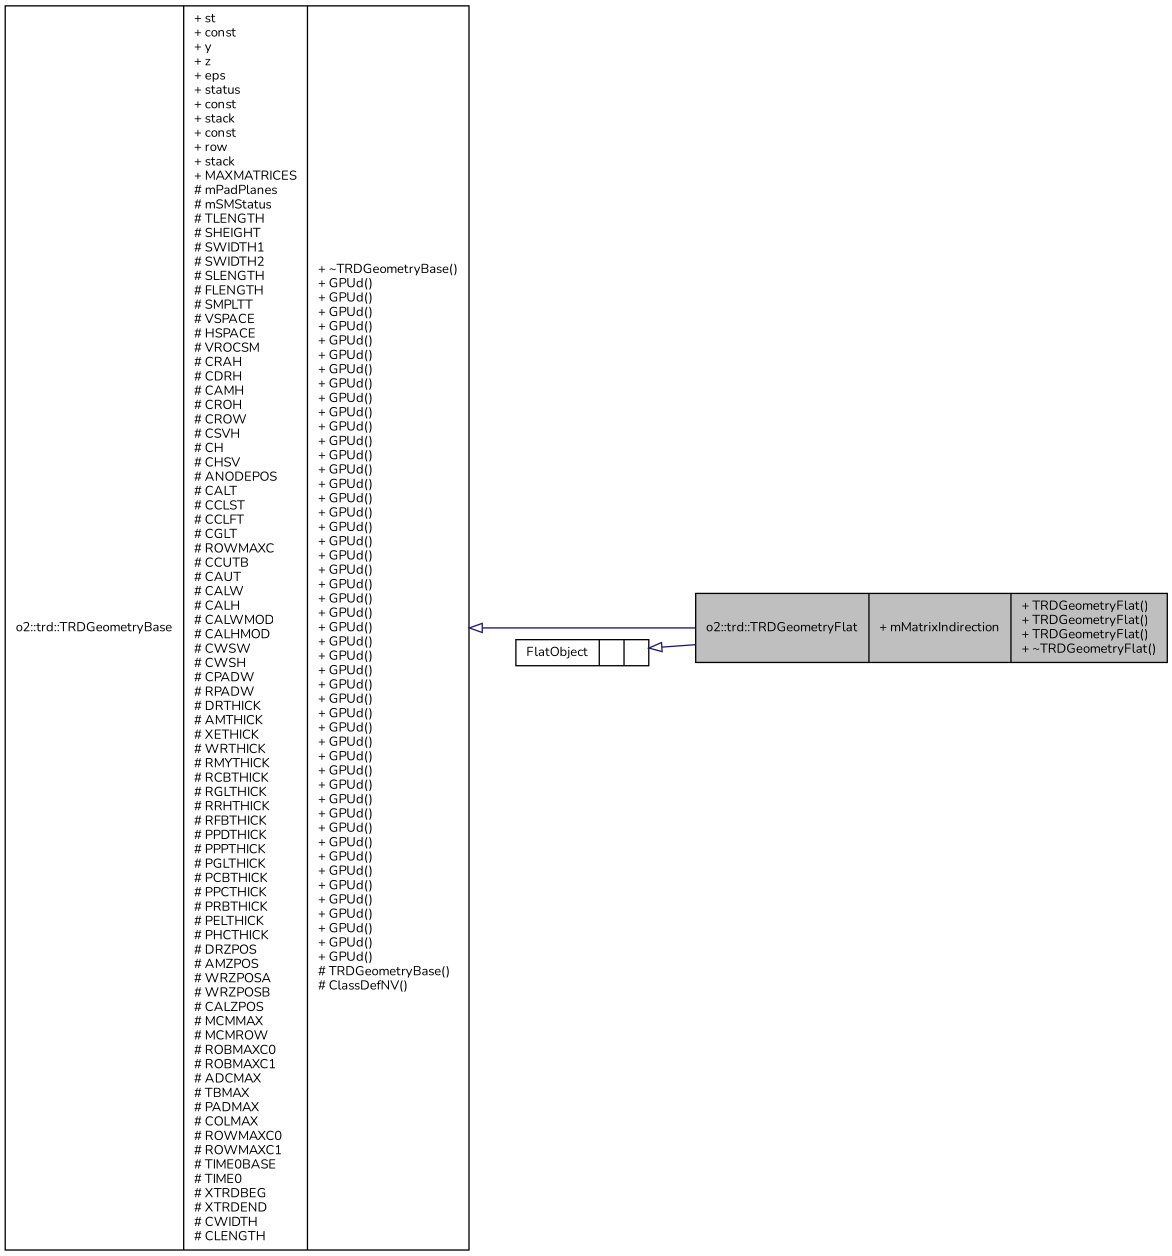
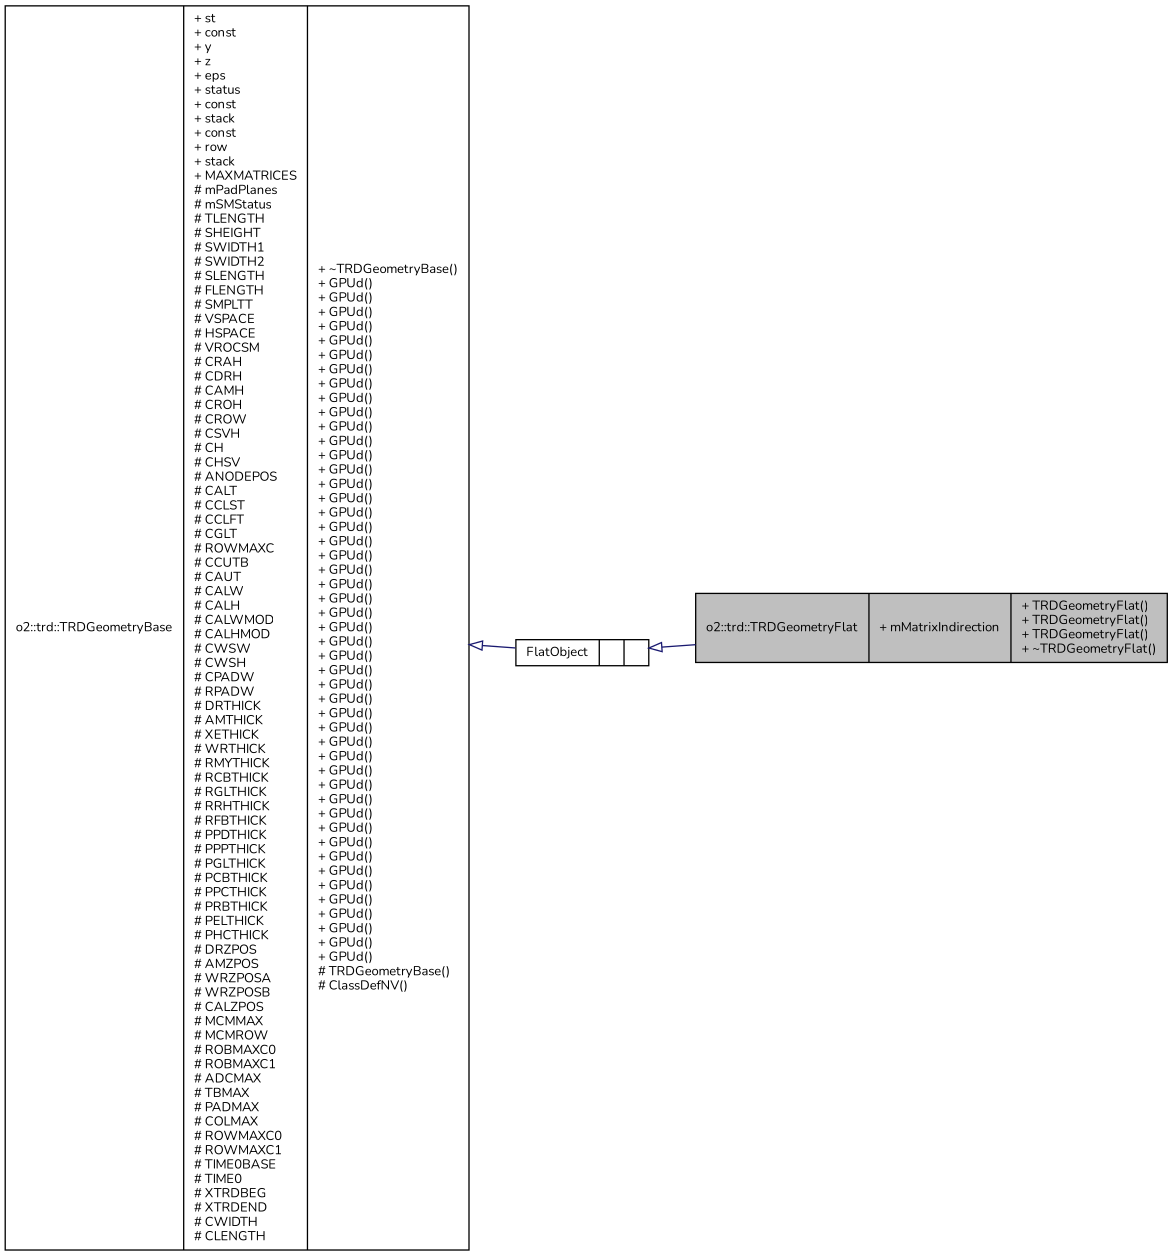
  digraph {
    fontname=Nunito
    rankdir=LR
    node [color=black fontname=Nunito fontsize=10 shape=record]
    edge [arrowtail=onormal color=midnightblue dir=back fontname=Nunito fontsize=10 labelfontname=Helvetica labelfontsize=10 style=solid]
    n1 [fillcolor=grey75 fontcolor=black height=0.2 label="{o2::trd::TRDGeometryFlat\n|+ mMatrixIndirection\l|+ TRDGeometryFlat()\l+ TRDGeometryFlat()\l+ TRDGeometryFlat()\l+ ~TRDGeometryFlat()\l}" style=filled width=0.4]
    n2 [height=0.2 label="{FlatObject\n||}" width=0.4]
    n3 [height=0.2 label="{o2::trd::TRDGeometryBase\n|+ st\l+ const\l+ y\l+ z\l+ eps\l+ status\l+ const\l+ stack\l+ const\l+ row\l+ stack\l+ MAXMATRICES\l# mPadPlanes\l# mSMStatus\l# TLENGTH\l# SHEIGHT\l# SWIDTH1\l# SWIDTH2\l# SLENGTH\l# FLENGTH\l# SMPLTT\l# VSPACE\l# HSPACE\l# VROCSM\l# CRAH\l# CDRH\l# CAMH\l# CROH\l# CROW\l# CSVH\l# CH\l# CHSV\l# ANODEPOS\l# CALT\l# CCLST\l# CCLFT\l# CGLT\l# ROWMAXC\l# CCUTB\l# CAUT\l# CALW\l# CALH\l# CALWMOD\l# CALHMOD\l# CWSW\l# CWSH\l# CPADW\l# RPADW\l# DRTHICK\l# AMTHICK\l# XETHICK\l# WRTHICK\l# RMYTHICK\l# RCBTHICK\l# RGLTHICK\l# RRHTHICK\l# RFBTHICK\l# PPDTHICK\l# PPPTHICK\l# PGLTHICK\l# PCBTHICK\l# PPCTHICK\l# PRBTHICK\l# PELTHICK\l# PHCTHICK\l# DRZPOS\l# AMZPOS\l# WRZPOSA\l# WRZPOSB\l# CALZPOS\l# MCMMAX\l# MCMROW\l# ROBMAXC0\l# ROBMAXC1\l# ADCMAX\l# TBMAX\l# PADMAX\l# COLMAX\l# ROWMAXC0\l# ROWMAXC1\l# TIME0BASE\l# TIME0\l# XTRDBEG\l# XTRDEND\l# CWIDTH\l# CLENGTH\l|+ ~TRDGeometryBase()\l+ GPUd()\l+ GPUd()\l+ GPUd()\l+ GPUd()\l+ GPUd()\l+ GPUd()\l+ GPUd()\l+ GPUd()\l+ GPUd()\l+ GPUd()\l+ GPUd()\l+ GPUd()\l+ GPUd()\l+ GPUd()\l+ GPUd()\l+ GPUd()\l+ GPUd()\l+ GPUd()\l+ GPUd()\l+ GPUd()\l+ GPUd()\l+ GPUd()\l+ GPUd()\l+ GPUd()\l+ GPUd()\l+ GPUd()\l+ GPUd()\l+ GPUd()\l+ GPUd()\l+ GPUd()\l+ GPUd()\l+ GPUd()\l+ GPUd()\l+ GPUd()\l+ GPUd()\l+ GPUd()\l+ GPUd()\l+ GPUd()\l+ GPUd()\l+ GPUd()\l+ GPUd()\l+ GPUd()\l+ GPUd()\l+ GPUd()\l+ GPUd()\l+ GPUd()\l+ GPUd()\l+ GPUd()\l# TRDGeometryBase()\l# ClassDefNV()\l}" width=0.4]
    n2 -> n1
-   n3 -> n1
+   n3 -> n2
  }
